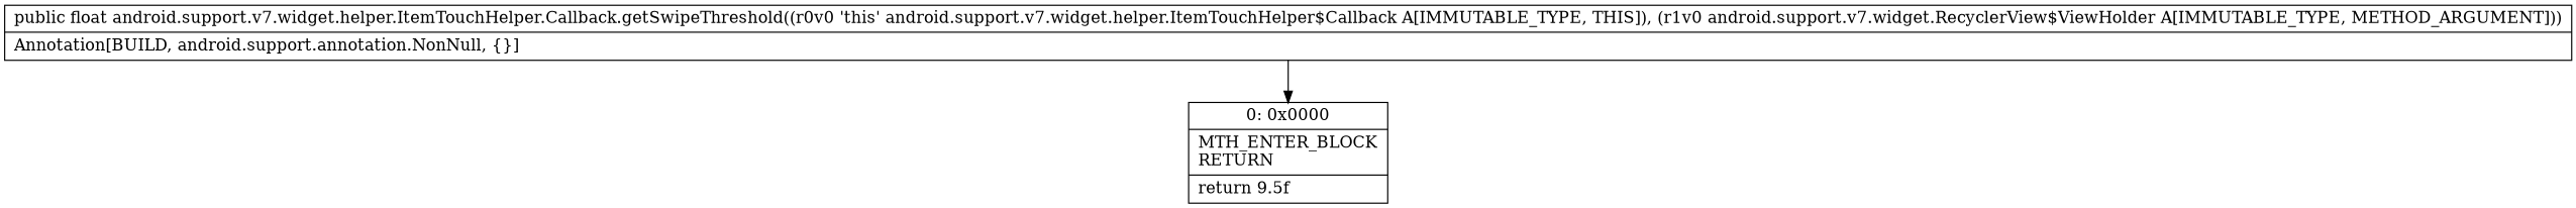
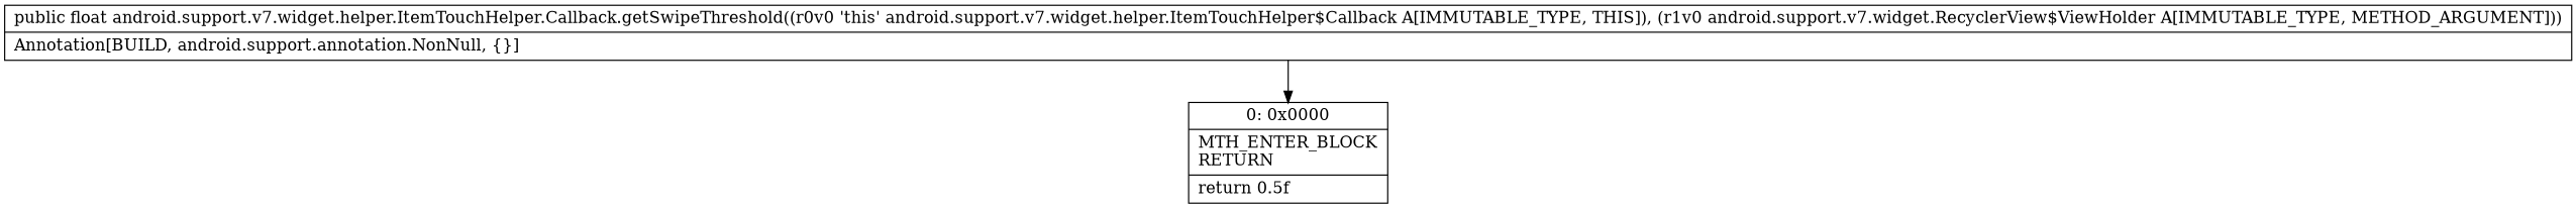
  digraph {
    node [shape=record]
-   n1 [label="{0\:\ 0x0000|MTH_ENTER_BLOCK\lRETURN\l|return 9.5f\l}"]
+   n1 [label="{0\:\ 0x0000|MTH_ENTER_BLOCK\lRETURN\l|return 0.5f\l}"]
    n2 [label="{public float android.support.v7.widget.helper.ItemTouchHelper.Callback.getSwipeThreshold((r0v0 'this' android.support.v7.widget.helper.ItemTouchHelper$Callback A[IMMUTABLE_TYPE, THIS]), (r1v0 android.support.v7.widget.RecyclerView$ViewHolder A[IMMUTABLE_TYPE, METHOD_ARGUMENT]))  | Annotation[BUILD, android.support.annotation.NonNull, \{\}]\l}"]
    n2 -> n1
  }
